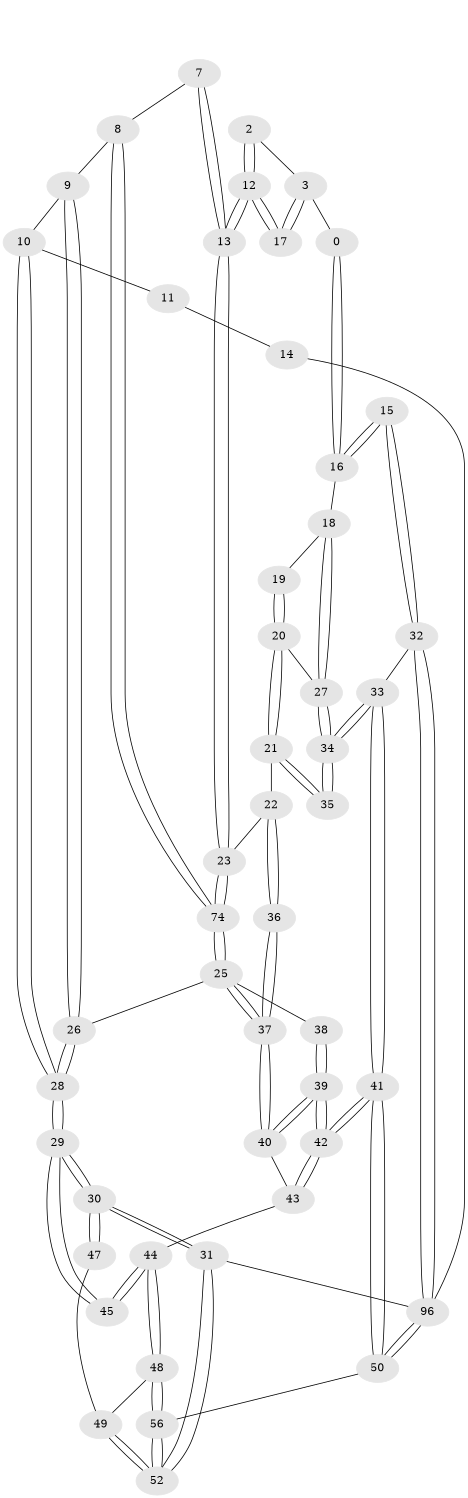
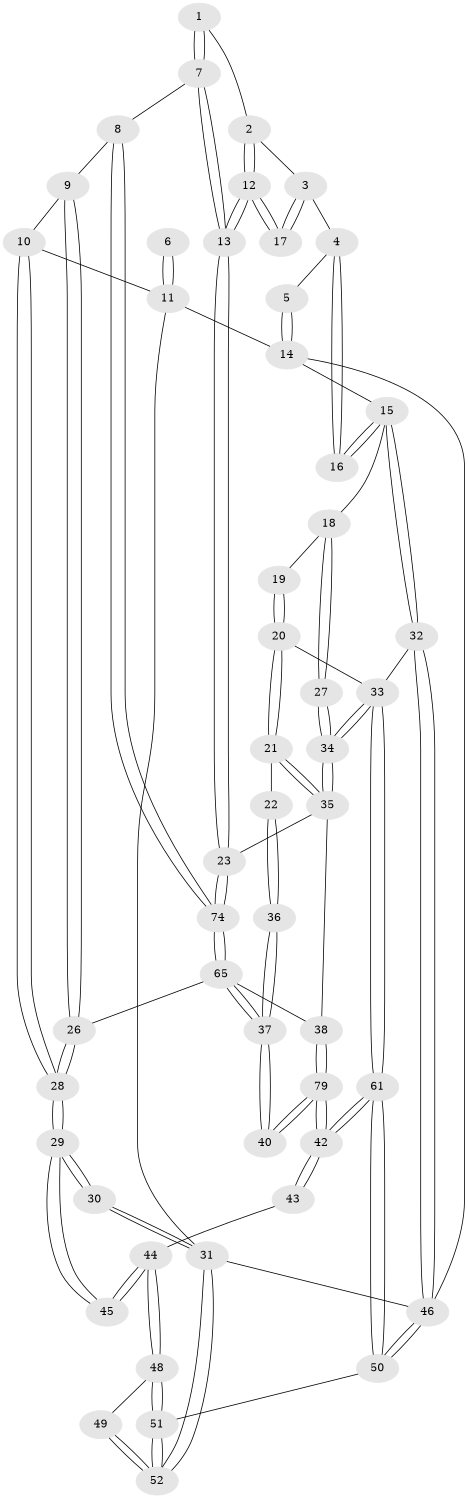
  graph {
    node [color=gray90 style=filled]
+   1
    2
    7
    3
    12
    8
    13
-   4 [label=0]
+   4
    17
+   5
    16
    14
    18
+   6
    11
    15
-   46 [label=96]
+   46
    31
    9
    n20 [label=74]
    23
    10
    26
-   25
+   25 [label=65]
    28
    29
    52
    32
    50
    33
    19
    27
    20
    34
    21
    22
    35
    36
    38
    37
    40
    30
    45
-   47
    49
-   41
+   41 [label=61]
    42
-   39
+   39 [label=79]
    43
    44
-   51 [label=56]
+   51
    48
+   1 -- 2
+   1 -- 7
+   1 -- 7
    2 -- 3
    2 -- 12
    2 -- 12
    7 -- 8
    7 -- 13
    7 -- 13
    3 -- 4
    3 -- 17
    3 -- 17
    12 -- 13
    12 -- 13
    12 -- 17
    12 -- 17
    8 -- 9
    8 -- n20
    8 -- n20
    13 -- 23
    13 -- 23
+   4 -- 5
    4 -- 16
    4 -- 16
-   16 -- 18
+   5 -- 14
+   5 -- 14
+   15 -- 18
+   14 -- 15
    14 -- 46
    18 -- 19
    18 -- 27
    18 -- 27
+   6 -- 11
+   6 -- 11
    11 -- 14
+   11 -- 31
    15 -- 16
    15 -- 16
    15 -- 32
    15 -- 32
    46 -- 50
    46 -- 50
    31 -- 46
    31 -- 52
    31 -- 52
    9 -- 10
    9 -- 26
    9 -- 26
    n20 -- 25
    n20 -- 25
    23 -- n20
    23 -- n20
    10 -- 11
    10 -- 28
    10 -- 28
    26 -- 28
    26 -- 28
    25 -- 26
    25 -- 38
    25 -- 37
    25 -- 37
    28 -- 29
    28 -- 29
    29 -- 30
    29 -- 30
    29 -- 45
    29 -- 45
    32 -- 46
    32 -- 46
    32 -- 33
    50 -- 51
    33 -- 34
    33 -- 34
    33 -- 41
    33 -- 41
    19 -- 20
    19 -- 20
    27 -- 34
    27 -- 34
-   20 -- 27
+   20 -- 33
    20 -- 21
    20 -- 21
    34 -- 35
    34 -- 35
    21 -- 22
    21 -- 35
    21 -- 35
-   22 -- 23
+   35 -- 23
    22 -- 36
    22 -- 36
+   35 -- 38
    36 -- 37
    36 -- 37
    38 -- 39
    38 -- 39
    37 -- 40
    37 -- 40
-   40 -- 43
    30 -- 31
    30 -- 31
-   30 -- 47
-   30 -- 47
-   47 -- 49
    49 -- 52
    49 -- 52
    41 -- 50
    41 -- 50
    41 -- 42
    41 -- 42
    42 -- 43
    42 -- 43
    39 -- 40
    39 -- 40
    39 -- 42
    39 -- 42
    43 -- 44
    44 -- 45
    44 -- 45
    44 -- 48
    44 -- 48
    51 -- 52
    51 -- 52
    48 -- 49
    48 -- 51
    48 -- 51
  }
